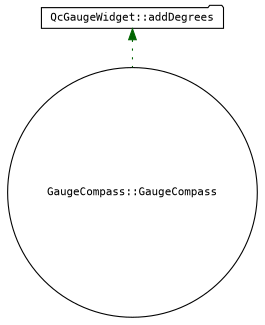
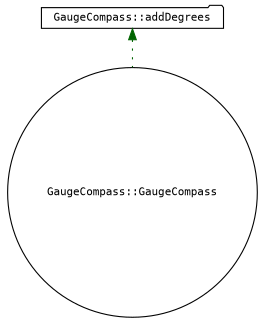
  digraph {
    rankdir=TB
    fontname="DejaVu Sans Mono"
    node [color=black fillcolor=white fontname="DejaVu Sans Mono" fontsize=10 style=filled]
-   n1 [fontcolor=black height=0.2 label="QcGaugeWidget::addDegrees" shape=folder width=0.4]
+   n1 [fontcolor=black height=0.2 label="GaugeCompass::addDegrees" shape=folder width=0.4]
    n2 [height=0.2 label="GaugeCompass::GaugeCompass" shape=circle width=0.4]
    n1 -> n2 [color=darkgreen dir=back fontname="DejaVu Sans Mono" fontsize=10 labelfontname=Helvetica labelfontsize=10 style=dotted]
  }
